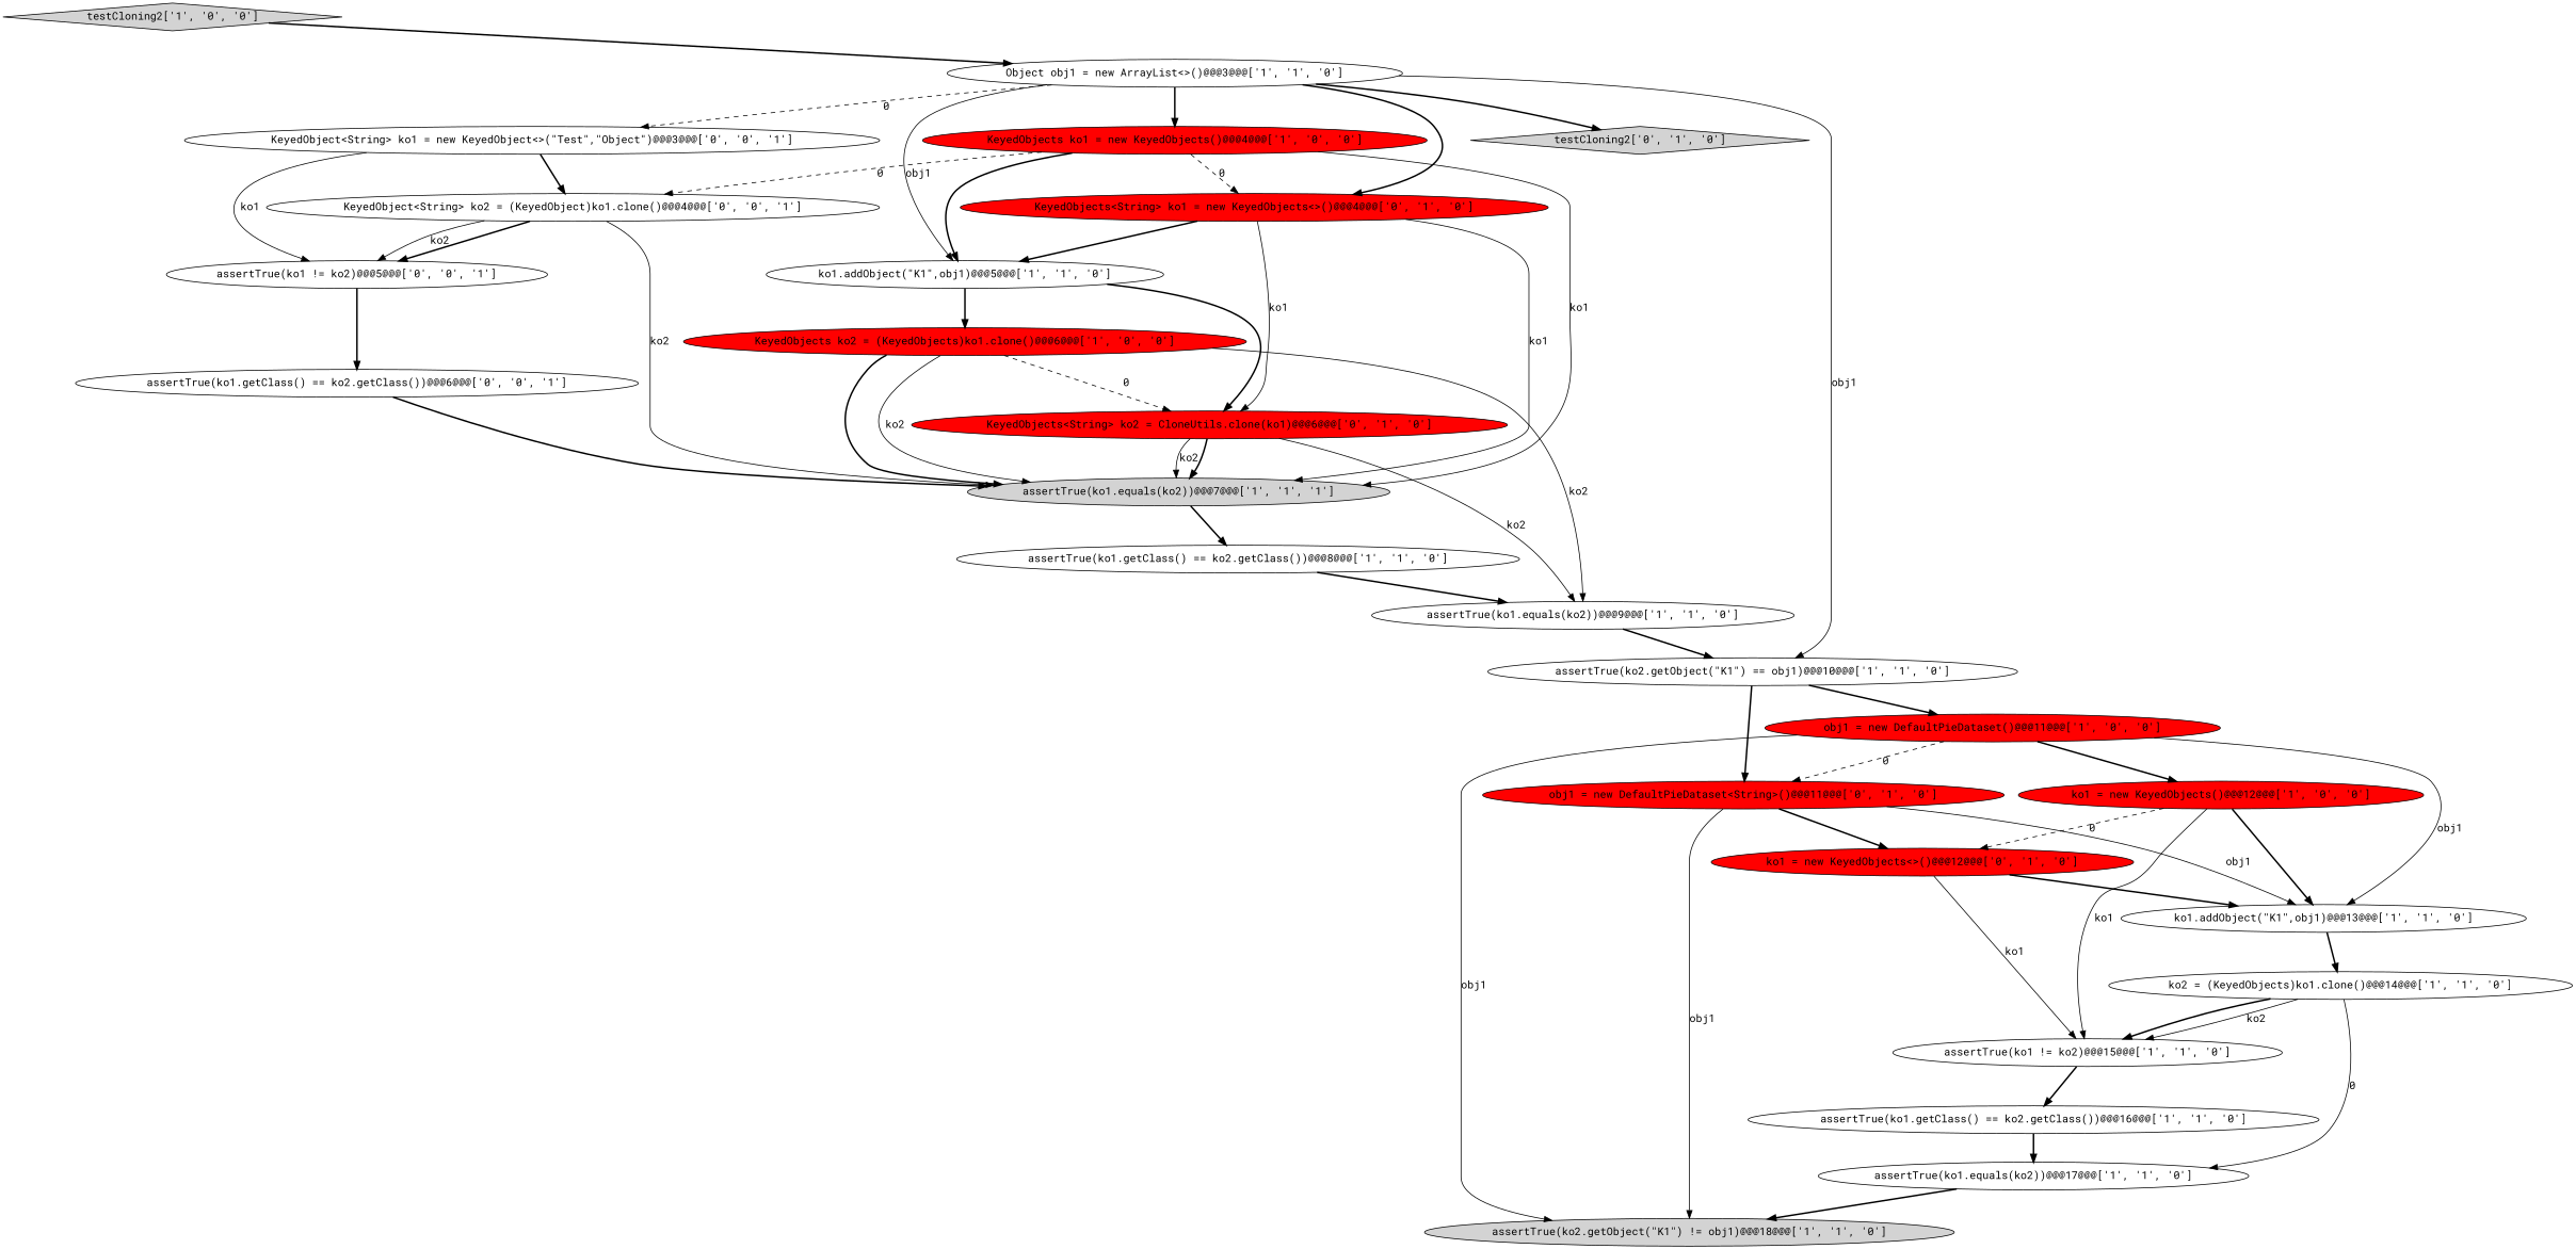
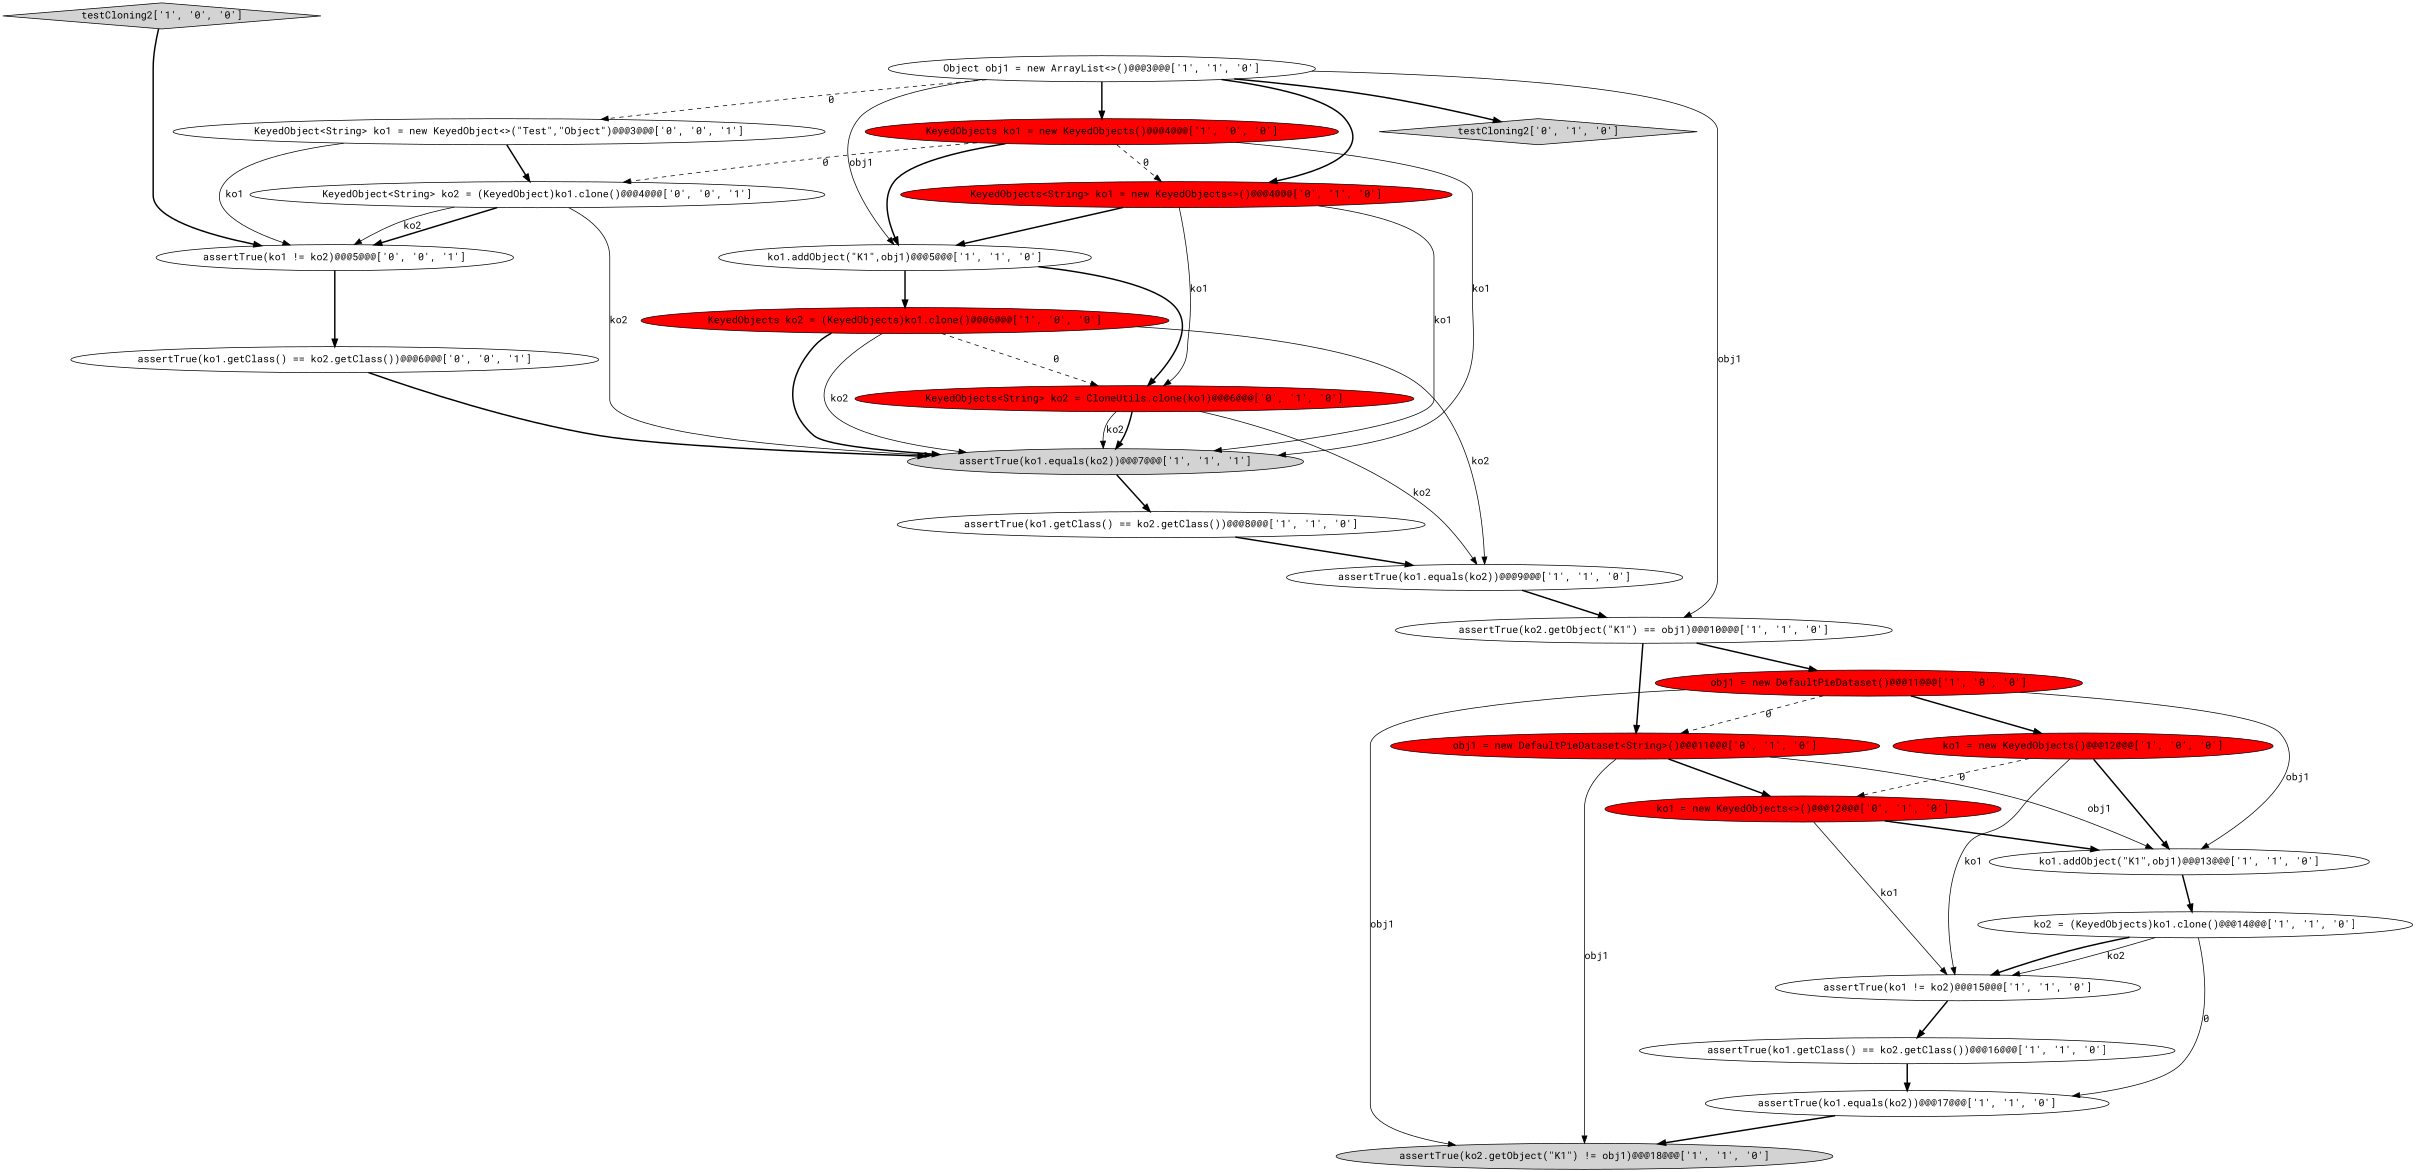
  digraph {
    fontname="Roboto Mono"
    node [fillcolor=white fontname="Roboto Mono" shape=ellipse style=filled]
    edge [fontname="Roboto Mono" style=bold]
    n1 [label="ko1.addObject(\"K1\",obj1)@@@13@@@['1', '1', '0']"]
    n2 [label="ko2 = (KeyedObjects)ko1.clone()@@@14@@@['1', '1', '0']"]
    n3 [label="assertTrue(ko1.equals(ko2))@@@17@@@['1', '1', '0']"]
    n4 [label="assertTrue(ko1 != ko2)@@@15@@@['1', '1', '0']"]
    n5 [fillcolor=lightgray label="testCloning2['0', '1', '0']" shape=diamond]
    n6 [label="Object obj1 = new ArrayList<>()@@@3@@@['1', '1', '0']"]
    n7 [label="KeyedObject<String> ko1 = new KeyedObject<>(\"Test\",\"Object\")@@@3@@@['0', '0', '1']"]
    n8 [fillcolor=red label="KeyedObjects ko1 = new KeyedObjects()@@@4@@@['1', '0', '0']"]
    n9 [label="ko1.addObject(\"K1\",obj1)@@@5@@@['1', '1', '0']"]
    n10 [label="assertTrue(ko2.getObject(\"K1\") == obj1)@@@10@@@['1', '1', '0']"]
    n11 [fillcolor=red label="KeyedObjects<String> ko1 = new KeyedObjects<>()@@@4@@@['0', '1', '0']"]
    n12 [label="assertTrue(ko1.getClass() == ko2.getClass())@@@16@@@['1', '1', '0']"]
    n13 [fillcolor=lightgray label="assertTrue(ko2.getObject(\"K1\") != obj1)@@@18@@@['1', '1', '0']"]
    n14 [label="assertTrue(ko1.getClass() == ko2.getClass())@@@8@@@['1', '1', '0']"]
    n15 [label="assertTrue(ko1.equals(ko2))@@@9@@@['1', '1', '0']"]
    n16 [label="KeyedObject<String> ko2 = (KeyedObject)ko1.clone()@@@4@@@['0', '0', '1']"]
    n17 [label="assertTrue(ko1 != ko2)@@@5@@@['0', '0', '1']"]
    n18 [fillcolor=lightgray label="assertTrue(ko1.equals(ko2))@@@7@@@['1', '1', '1']"]
    n19 [fillcolor=red label="KeyedObjects ko2 = (KeyedObjects)ko1.clone()@@@6@@@['1', '0', '0']"]
    n20 [fillcolor=red label="KeyedObjects<String> ko2 = CloneUtils.clone(ko1)@@@6@@@['0', '1', '0']"]
    n21 [fillcolor=red label="obj1 = new DefaultPieDataset()@@@11@@@['1', '0', '0']"]
    n22 [fillcolor=red label="obj1 = new DefaultPieDataset<String>()@@@11@@@['0', '1', '0']"]
    n23 [label="assertTrue(ko1.getClass() == ko2.getClass())@@@6@@@['0', '0', '1']"]
    n24 [fillcolor=lightgray label="testCloning2['1', '0', '0']" shape=diamond]
    n25 [fillcolor=red label="ko1 = new KeyedObjects()@@@12@@@['1', '0', '0']"]
    n26 [fillcolor=red label="ko1 = new KeyedObjects<>()@@@12@@@['0', '1', '0']"]
    n1 -> n2
    n2 -> n3 [label=0 style=solid]
    n2 -> n4 [label=ko2 style=solid]
    n2 -> n4
    n3 -> n13
    n4 -> n12
    n6 -> n5
    n6 -> n7 [label=0 style=dashed]
    n6 -> n8
    n6 -> n9 [label=obj1 style=solid]
    n6 -> n10 [label=obj1 style=solid]
    n6 -> n11
    n7 -> n16
    n7 -> n17 [label=ko1 style=solid]
    n8 -> n9
    n8 -> n11 [label=0 style=dashed]
    n8 -> n16 [label=0 style=dashed]
    n8 -> n18 [label=ko1 style=solid]
    n9 -> n19
    n9 -> n20
    n10 -> n21
    n10 -> n22
    n11 -> n9
    n11 -> n18 [label=ko1 style=solid]
    n11 -> n20 [label=ko1 style=solid]
    n12 -> n3
    n14 -> n15
    n15 -> n10
    n16 -> n17
    n16 -> n17 [label=ko2 style=solid]
    n16 -> n18 [label=ko2 style=solid]
    n17 -> n23
    n18 -> n14
    n19 -> n15 [label=ko2 style=solid]
    n19 -> n18
    n19 -> n18 [label=ko2 style=solid]
    n19 -> n20 [label=0 style=dashed]
    n20 -> n15 [label=ko2 style=solid]
    n20 -> n18 [label=ko2 style=solid]
    n20 -> n18
    n21 -> n1 [label=obj1 style=solid]
    n21 -> n13 [label=obj1 style=solid]
    n21 -> n22 [label=0 style=dashed]
    n21 -> n25
    n22 -> n1 [label=obj1 style=solid]
    n22 -> n13 [label=obj1 style=solid]
    n22 -> n26
    n23 -> n18
-   n24 -> n6
+   n24 -> n17
    n25 -> n1
    n25 -> n4 [label=ko1 style=solid]
    n25 -> n26 [label=0 style=dashed]
    n26 -> n1
    n26 -> n4 [label=ko1 style=solid]
  }
